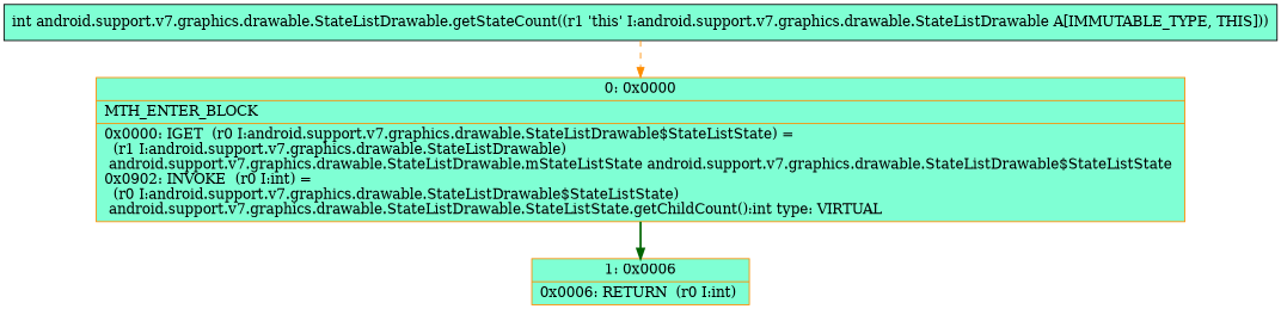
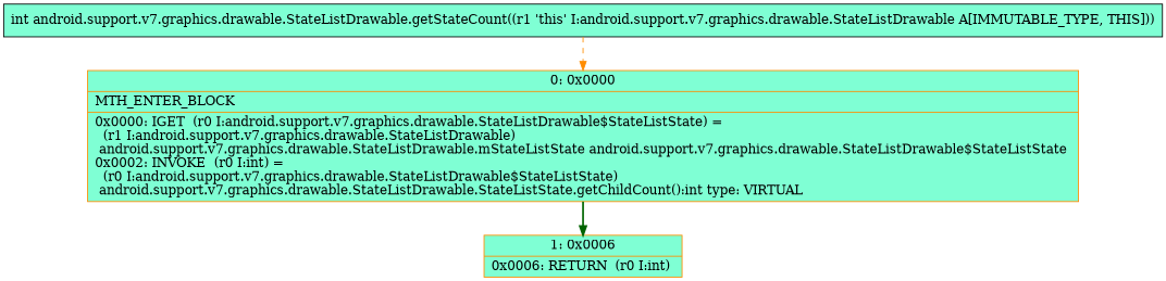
  digraph {
    node [shape=record style=filled fillcolor=aquamarine color=darkorange]
-   n1 [label="{0\:\ 0x0000|MTH_ENTER_BLOCK\l|0x0000: IGET  (r0 I:android.support.v7.graphics.drawable.StateListDrawable$StateListState) = \l  (r1 I:android.support.v7.graphics.drawable.StateListDrawable)\l android.support.v7.graphics.drawable.StateListDrawable.mStateListState android.support.v7.graphics.drawable.StateListDrawable$StateListState \l0x0902: INVOKE  (r0 I:int) = \l  (r0 I:android.support.v7.graphics.drawable.StateListDrawable$StateListState)\l android.support.v7.graphics.drawable.StateListDrawable.StateListState.getChildCount():int type: VIRTUAL \l}"]
+   n1 [label="{0\:\ 0x0000|MTH_ENTER_BLOCK\l|0x0000: IGET  (r0 I:android.support.v7.graphics.drawable.StateListDrawable$StateListState) = \l  (r1 I:android.support.v7.graphics.drawable.StateListDrawable)\l android.support.v7.graphics.drawable.StateListDrawable.mStateListState android.support.v7.graphics.drawable.StateListDrawable$StateListState \l0x0002: INVOKE  (r0 I:int) = \l  (r0 I:android.support.v7.graphics.drawable.StateListDrawable$StateListState)\l android.support.v7.graphics.drawable.StateListDrawable.StateListState.getChildCount():int type: VIRTUAL \l}"]
    n2 [label="{1\:\ 0x0006|0x0006: RETURN  (r0 I:int) \l}"]
    n3 [label="{int android.support.v7.graphics.drawable.StateListDrawable.getStateCount((r1 'this' I:android.support.v7.graphics.drawable.StateListDrawable A[IMMUTABLE_TYPE, THIS])) }" color=black]
    n1 -> n2 [color=darkgreen style=bold]
    n3 -> n1 [color=darkorange style=dashed]
  }
